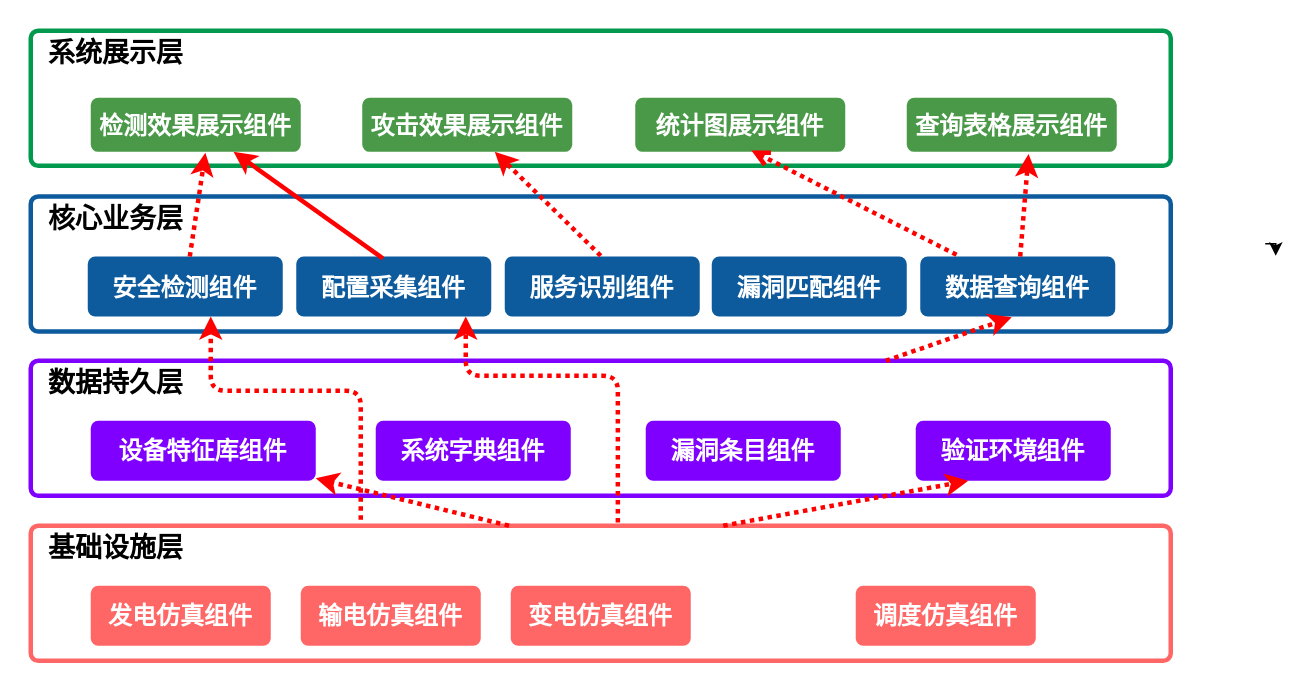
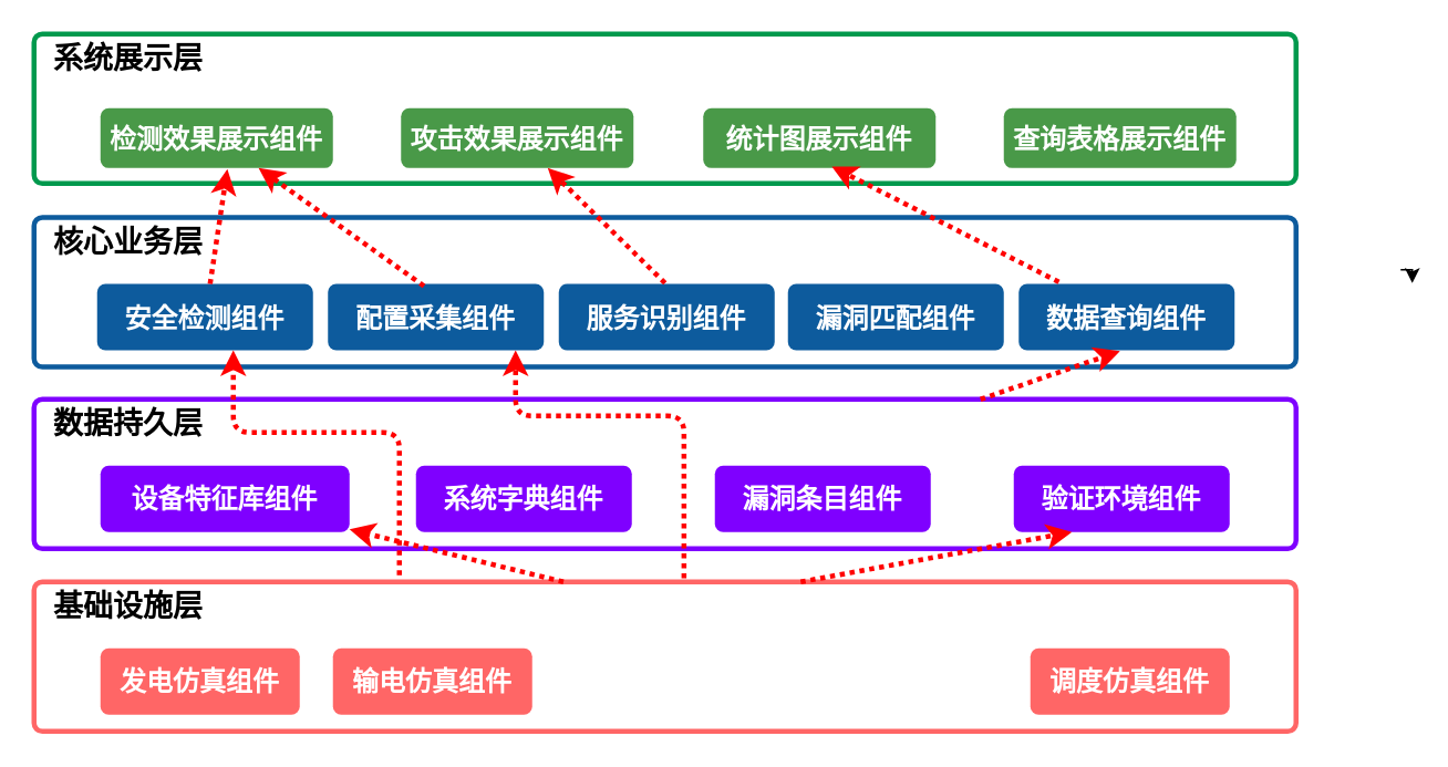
  <mxCell id="0" />
  <mxCell id="1" parent="0" />
  <mxCell id="2" value="" style="html=1;shadow=0;dashed=0;shape=mxgraph.bootstrap.rrect;align=center;rSize=5;strokeColor=#00994D;fontColor=#f0f0f0;spacingTop=30;whiteSpace=wrap;fillColor=none;strokeWidth=3;" parent="1" vertex="1"><mxGeometry x="20" y="20" width="760" height="90" as="geometry" /></mxCell>
  <mxCell id="3" value="系统展示层" style="html=1;shadow=0;dashed=0;shape=mxgraph.bootstrap.topButton;rSize=5;strokeColor=none;fillColor=none;fontColor=#000000;fontSize=18;fontStyle=1;align=left;spacingLeft=10;whiteSpace=wrap;resizeWidth=1;" parent="2" vertex="1"><mxGeometry width="760.0" height="30" relative="1" as="geometry" /></mxCell>
  <mxCell id="4" value="检测效果展示组件" style="html=1;shadow=0;dashed=0;shape=mxgraph.bootstrap.rrect;align=center;rSize=5;strokeColor=none;fillColor=#499948;fontColor=#ffffff;fontStyle=1;whiteSpace=wrap;fontSize=16;fontFamily=楷体;" parent="2" vertex="1"><mxGeometry x="40" y="44.727" width="140" height="36" as="geometry" /></mxCell>
  <mxCell id="5" value="攻击效果展示组件" style="html=1;shadow=0;dashed=0;shape=mxgraph.bootstrap.rrect;align=center;rSize=5;strokeColor=none;fillColor=#499948;fontColor=#ffffff;fontStyle=1;whiteSpace=wrap;fontSize=16;fontFamily=楷体;" parent="2" vertex="1"><mxGeometry x="221" y="44.727" width="140" height="36" as="geometry" /></mxCell>
  <mxCell id="6" value="统计图展示组件" style="html=1;shadow=0;dashed=0;shape=mxgraph.bootstrap.rrect;align=center;rSize=5;strokeColor=none;fillColor=#499948;fontColor=#ffffff;fontStyle=1;whiteSpace=wrap;fontSize=16;fontFamily=楷体;" parent="2" vertex="1"><mxGeometry x="403" y="44.727" width="140" height="36" as="geometry" /></mxCell>
  <mxCell id="7" value="查询表格展示组件" style="html=1;shadow=0;dashed=0;shape=mxgraph.bootstrap.rrect;align=center;rSize=5;strokeColor=none;fillColor=#499948;fontColor=#ffffff;fontStyle=1;whiteSpace=wrap;fontSize=16;fontFamily=楷体;" parent="2" vertex="1"><mxGeometry x="584" y="44.727" width="140" height="36" as="geometry" /></mxCell>
  <mxCell id="8" value="" style="html=1;shadow=0;dashed=0;shape=mxgraph.bootstrap.rrect;align=center;rSize=5;strokeColor=#0D5B9D;fontColor=#f0f0f0;spacingTop=30;whiteSpace=wrap;fillColor=none;strokeWidth=3;" parent="1" vertex="1"><mxGeometry x="20" y="130.5" width="760" height="90" as="geometry" /></mxCell>
  <mxCell id="9" value="核心业务层" style="html=1;shadow=0;dashed=0;shape=mxgraph.bootstrap.topButton;rSize=5;strokeColor=none;fillColor=none;fontColor=#000000;fontSize=18;fontStyle=1;align=left;spacingLeft=10;whiteSpace=wrap;resizeWidth=1;" parent="8" vertex="1"><mxGeometry width="760.0" height="30" relative="1" as="geometry" /></mxCell>
  <mxCell id="10" value="安全检测组件" style="html=1;shadow=0;dashed=0;shape=mxgraph.bootstrap.rrect;align=center;rSize=5;strokeColor=none;fillColor=#0D5B9D;fontColor=#ffffff;fontStyle=1;whiteSpace=wrap;fontSize=16;fontFamily=楷体;" parent="8" vertex="1"><mxGeometry x="38" y="40" width="130" height="40" as="geometry" /></mxCell>
  <mxCell id="11" value="配置采集组件" style="html=1;shadow=0;dashed=0;shape=mxgraph.bootstrap.rrect;align=center;rSize=5;strokeColor=none;fillColor=#0D5B9D;fontColor=#ffffff;fontStyle=1;whiteSpace=wrap;fontSize=16;fontFamily=楷体;" parent="8" vertex="1"><mxGeometry x="177" y="40" width="130" height="40" as="geometry" /></mxCell>
  <mxCell id="12" value="服务识别组件" style="html=1;shadow=0;dashed=0;shape=mxgraph.bootstrap.rrect;align=center;rSize=5;strokeColor=none;fillColor=#0D5B9D;fontColor=#ffffff;fontStyle=1;whiteSpace=wrap;fontSize=16;fontFamily=楷体;" parent="8" vertex="1"><mxGeometry x="316" y="40" width="130" height="40" as="geometry" /></mxCell>
  <mxCell id="13" value="漏洞匹配组件" style="html=1;shadow=0;dashed=0;shape=mxgraph.bootstrap.rrect;align=center;rSize=5;strokeColor=none;fillColor=#0D5B9D;fontColor=#ffffff;fontStyle=1;whiteSpace=wrap;fontSize=16;fontFamily=楷体;" parent="8" vertex="1"><mxGeometry x="454" y="40" width="130" height="40" as="geometry" /></mxCell>
  <mxCell id="14" value="数据查询组件" style="html=1;shadow=0;dashed=0;shape=mxgraph.bootstrap.rrect;align=center;rSize=5;strokeColor=none;fillColor=#0D5B9D;fontColor=#ffffff;fontStyle=1;whiteSpace=wrap;fontSize=16;fontFamily=楷体;" parent="8" vertex="1"><mxGeometry x="593" y="40" width="130" height="40" as="geometry" /></mxCell>
  <mxCell id="15" value="" style="html=1;shadow=0;dashed=0;shape=mxgraph.bootstrap.rrect;align=center;rSize=5;strokeColor=#7F00FF;fontColor=#f0f0f0;spacingTop=30;whiteSpace=wrap;fillColor=none;strokeWidth=3;" parent="1" vertex="1"><mxGeometry x="20" y="240" width="760" height="90" as="geometry" /></mxCell>
  <mxCell id="16" value="数据持久层" style="html=1;shadow=0;dashed=0;shape=mxgraph.bootstrap.topButton;rSize=5;strokeColor=none;fillColor=none;fontColor=#000000;fontSize=18;fontStyle=1;align=left;spacingLeft=10;whiteSpace=wrap;resizeWidth=1;" parent="15" vertex="1"><mxGeometry width="760.0" height="30" relative="1" as="geometry" /></mxCell>
  <mxCell id="17" value="设备特征库组件" style="html=1;shadow=0;dashed=0;shape=mxgraph.bootstrap.rrect;align=center;rSize=5;strokeColor=none;fillColor=#7F00FF;fontColor=#ffffff;fontStyle=1;whiteSpace=wrap;fontSize=16;fontFamily=楷体;" parent="15" vertex="1"><mxGeometry x="40" y="40" width="150" height="40" as="geometry" /></mxCell>
  <mxCell id="18" value="系统字典组件" style="html=1;shadow=0;dashed=0;shape=mxgraph.bootstrap.rrect;align=center;rSize=5;strokeColor=none;fillColor=#7F00FF;fontColor=#ffffff;fontStyle=1;whiteSpace=wrap;fontSize=16;fontFamily=楷体;" parent="15" vertex="1"><mxGeometry x="230" y="40" width="130" height="40" as="geometry" /></mxCell>
  <mxCell id="19" value="漏洞条目组件" style="html=1;shadow=0;dashed=0;shape=mxgraph.bootstrap.rrect;align=center;rSize=5;strokeColor=none;fillColor=#7F00FF;fontColor=#ffffff;fontStyle=1;whiteSpace=wrap;fontSize=16;fontFamily=楷体;" parent="15" vertex="1"><mxGeometry x="410" y="40" width="130" height="40" as="geometry" /></mxCell>
  <mxCell id="20" value="验证环境组件" style="html=1;shadow=0;dashed=0;shape=mxgraph.bootstrap.rrect;align=center;rSize=5;strokeColor=none;fillColor=#7F00FF;fontColor=#ffffff;fontStyle=1;whiteSpace=wrap;fontSize=16;fontFamily=楷体;" parent="15" vertex="1"><mxGeometry x="590" y="40" width="130" height="40" as="geometry" /></mxCell>
  <mxCell id="21" value="" style="html=1;shadow=0;dashed=0;shape=mxgraph.bootstrap.rrect;align=center;rSize=5;strokeColor=#FF6666;fontColor=#f0f0f0;spacingTop=30;whiteSpace=wrap;fillColor=none;strokeWidth=3;" parent="1" vertex="1"><mxGeometry x="20" y="350" width="760" height="90" as="geometry" /></mxCell>
  <mxCell id="22" value="基础设施层" style="html=1;shadow=0;dashed=0;shape=mxgraph.bootstrap.topButton;rSize=5;strokeColor=none;fillColor=none;fontColor=#000000;fontSize=18;fontStyle=1;align=left;spacingLeft=10;whiteSpace=wrap;resizeWidth=1;" parent="21" vertex="1"><mxGeometry width="760.0" height="30" relative="1" as="geometry" /></mxCell>
  <mxCell id="23" value="发电仿真组件" style="html=1;shadow=0;dashed=0;shape=mxgraph.bootstrap.rrect;align=center;rSize=5;strokeColor=none;fillColor=#FF6666;fontColor=#ffffff;fontStyle=1;whiteSpace=wrap;fontSize=16;fontFamily=楷体;" parent="21" vertex="1"><mxGeometry x="40" y="40" width="120" height="40" as="geometry" /></mxCell>
  <mxCell id="24" value="输电仿真组件" style="html=1;shadow=0;dashed=0;shape=mxgraph.bootstrap.rrect;align=center;rSize=5;strokeColor=none;fillColor=#FF6666;fontColor=#ffffff;fontStyle=1;whiteSpace=wrap;fontSize=16;fontFamily=楷体;" parent="21" vertex="1"><mxGeometry x="180" y="40" width="120" height="40" as="geometry" /></mxCell>
- <mxCell id="25" value="变电仿真组件" style="html=1;shadow=0;dashed=0;shape=mxgraph.bootstrap.rrect;align=center;rSize=5;strokeColor=none;fillColor=#FF6666;fontColor=#ffffff;fontStyle=1;whiteSpace=wrap;fontSize=16;fontFamily=楷体;" parent="21" vertex="1"><mxGeometry x="320" y="40" width="120" height="40" as="geometry" /></mxCell>
- <mxCell id="26" value="调度仿真组件" style="html=1;shadow=0;dashed=0;shape=mxgraph.bootstrap.rrect;align=center;rSize=5;strokeColor=none;fillColor=#FF6666;fontColor=#ffffff;fontStyle=1;whiteSpace=wrap;fontSize=16;fontFamily=楷体;" parent="21" vertex="1"><mxGeometry x="550" y="40" width="120" height="40" as="geometry" /></mxCell>
+ <mxCell id="26" value="调度仿真组件" style="html=1;shadow=0;dashed=0;shape=mxgraph.bootstrap.rrect;align=center;rSize=5;strokeColor=none;fillColor=#FF6666;fontColor=#ffffff;fontStyle=1;whiteSpace=wrap;fontSize=16;fontFamily=楷体;" parent="21" vertex="1"><mxGeometry x="600" y="40" width="120" height="40" as="geometry" /></mxCell>
  <mxCell id="27" value="" style="endArrow=classic;html=1;fontColor=#000000;strokeColor=#FF0000;strokeWidth=3;dashed=1;dashPattern=1 1;" edge="1" parent="21" source="22"><mxGeometry width="50" height="50" relative="1" as="geometry"><mxPoint x="575" y="20" as="sourcePoint" /><mxPoint x="625" y="-30" as="targetPoint" /></mxGeometry></mxCell>
  <mxCell id="28" style="edgeStyle=orthogonalEdgeStyle;rounded=0;orthogonalLoop=1;jettySize=auto;html=1;exitX=0;exitY=0;exitDx=56.4;exitDy=0;exitPerimeter=0;entryX=0.503;entryY=0.085;entryDx=0;entryDy=0;entryPerimeter=0;fontColor=#000000;" edge="1" parent="1"><mxGeometry relative="1" as="geometry"><mxPoint x="843" y="162" as="sourcePoint" /><mxPoint x="850" y="170" as="targetPoint" /></mxGeometry></mxCell>
  <mxCell id="29" value="" style="endArrow=classic;html=1;fontColor=#000000;strokeColor=#FF0000;strokeWidth=3;dashed=1;dashPattern=1 1;" edge="1" parent="1" source="22" target="17"><mxGeometry width="50" height="50" relative="1" as="geometry"><mxPoint x="491.667" y="360" as="sourcePoint" /><mxPoint x="655" y="330" as="targetPoint" /></mxGeometry></mxCell>
  <mxCell id="30" value="" style="edgeStyle=segmentEdgeStyle;endArrow=classic;html=1;strokeColor=#FF0000;strokeWidth=3;fontColor=#000000;exitX=0.515;exitY=-0.073;exitDx=0;exitDy=0;exitPerimeter=0;dashed=1;dashPattern=1 1;" edge="1" parent="1" source="22" target="11"><mxGeometry width="50" height="50" relative="1" as="geometry"><mxPoint x="410" y="300" as="sourcePoint" /><mxPoint x="870" y="250" as="targetPoint" /><Array as="points"><mxPoint x="411" y="250" /><mxPoint x="310" y="250" /></Array></mxGeometry></mxCell>
  <mxCell id="31" value="" style="endArrow=classic;html=1;fontColor=#000000;strokeColor=#FF0000;strokeWidth=3;dashed=1;dashPattern=1 1;entryX=0.469;entryY=1.013;entryDx=0;entryDy=0;entryPerimeter=0;" edge="1" parent="1" target="14"><mxGeometry width="50" height="50" relative="1" as="geometry"><mxPoint x="590" y="240" as="sourcePoint" /><mxPoint x="540.963" y="220.5" as="targetPoint" /></mxGeometry></mxCell>
- <mxCell id="32" value="" style="endArrow=classic;html=1;fontColor=#000000;strokeColor=#FF0000;strokeWidth=3;dashed=1;dashPattern=1 1;entryX=0.58;entryY=1.041;entryDx=0;entryDy=0;entryPerimeter=0;" edge="1" parent="1" source="14" target="7"><mxGeometry width="50" height="50" relative="1" as="geometry"><mxPoint x="523.037" y="300" as="sourcePoint" /><mxPoint x="550.963" y="230.5" as="targetPoint" /></mxGeometry></mxCell>
  <mxCell id="33" value="" style="edgeStyle=segmentEdgeStyle;endArrow=classic;html=1;strokeColor=#FF0000;strokeWidth=3;fontColor=#000000;dashed=1;dashPattern=1 1;" edge="1" parent="1" target="10"><mxGeometry width="50" height="50" relative="1" as="geometry"><mxPoint x="240" y="346" as="sourcePoint" /><mxPoint x="140" y="230" as="targetPoint" /><Array as="points"><mxPoint x="240" y="346" /><mxPoint x="240" y="260" /><mxPoint x="140" y="260" /></Array></mxGeometry></mxCell>
- <mxCell id="34" value="" style="endArrow=open;html=1;fontColor=#000000;strokeColor=#FF0000;strokeWidth=3;dashed=1;dashPattern=1 1;entryX=0.553;entryY=0.974;entryDx=0;entryDy=0;entryPerimeter=0;exitX=0.186;exitY=-0.028;exitDx=0;exitDy=0;exitPerimeter=0;" edge="1" parent="1" source="14" target="6"><mxGeometry width="50" height="50" relative="1" as="geometry"><mxPoint x="513.037" y="290" as="sourcePoint" /><mxPoint x="540.963" y="220.5" as="targetPoint" /></mxGeometry></mxCell>
+ <mxCell id="34" value="" style="endArrow=classic;html=1;fontColor=#000000;strokeColor=#FF0000;strokeWidth=3;dashed=1;dashPattern=1 1;entryX=0.553;entryY=0.974;entryDx=0;entryDy=0;entryPerimeter=0;exitX=0.186;exitY=-0.028;exitDx=0;exitDy=0;exitPerimeter=0;" edge="1" parent="1" source="14" target="6"><mxGeometry width="50" height="50" relative="1" as="geometry"><mxPoint x="513.037" y="290" as="sourcePoint" /><mxPoint x="540.963" y="220.5" as="targetPoint" /></mxGeometry></mxCell>
  <mxCell id="35" value="" style="endArrow=classic;html=1;fontColor=#000000;strokeColor=#FF0000;strokeWidth=3;dashed=1;dashPattern=1 1;" edge="1" parent="1" target="5"><mxGeometry width="50" height="50" relative="1" as="geometry"><mxPoint x="400" y="170" as="sourcePoint" /><mxPoint x="550.963" y="230.5" as="targetPoint" /></mxGeometry></mxCell>
  <mxCell id="36" value="" style="endArrow=classic;html=1;fontColor=#000000;strokeColor=#FF0000;strokeWidth=3;dashed=1;dashPattern=1 1;entryX=0.546;entryY=1.019;entryDx=0;entryDy=0;entryPerimeter=0;" edge="1" parent="1" source="10" target="4"><mxGeometry width="50" height="50" relative="1" as="geometry"><mxPoint x="533.037" y="310" as="sourcePoint" /><mxPoint x="560.963" y="240.5" as="targetPoint" /></mxGeometry></mxCell>
- <mxCell id="37" value="" style="endArrow=classic;html=1;fontColor=#000000;strokeColor=#FF0000;strokeWidth=3;dashed=0;dashPattern=1 1;exitX=0.445;exitY=0.033;exitDx=0;exitDy=0;exitPerimeter=0;" edge="1" parent="1" source="11" target="4"><mxGeometry width="50" height="50" relative="1" as="geometry"><mxPoint x="543.037" y="320" as="sourcePoint" /><mxPoint x="570.963" y="250.5" as="targetPoint" /></mxGeometry></mxCell>
+ <mxCell id="37" value="" style="endArrow=classic;html=1;fontColor=#000000;strokeColor=#FF0000;strokeWidth=3;dashed=1;dashPattern=1 1;exitX=0.445;exitY=0.033;exitDx=0;exitDy=0;exitPerimeter=0;" edge="1" parent="1" source="11" target="4"><mxGeometry width="50" height="50" relative="1" as="geometry"><mxPoint x="543.037" y="320" as="sourcePoint" /><mxPoint x="570.963" y="250.5" as="targetPoint" /></mxGeometry></mxCell>
